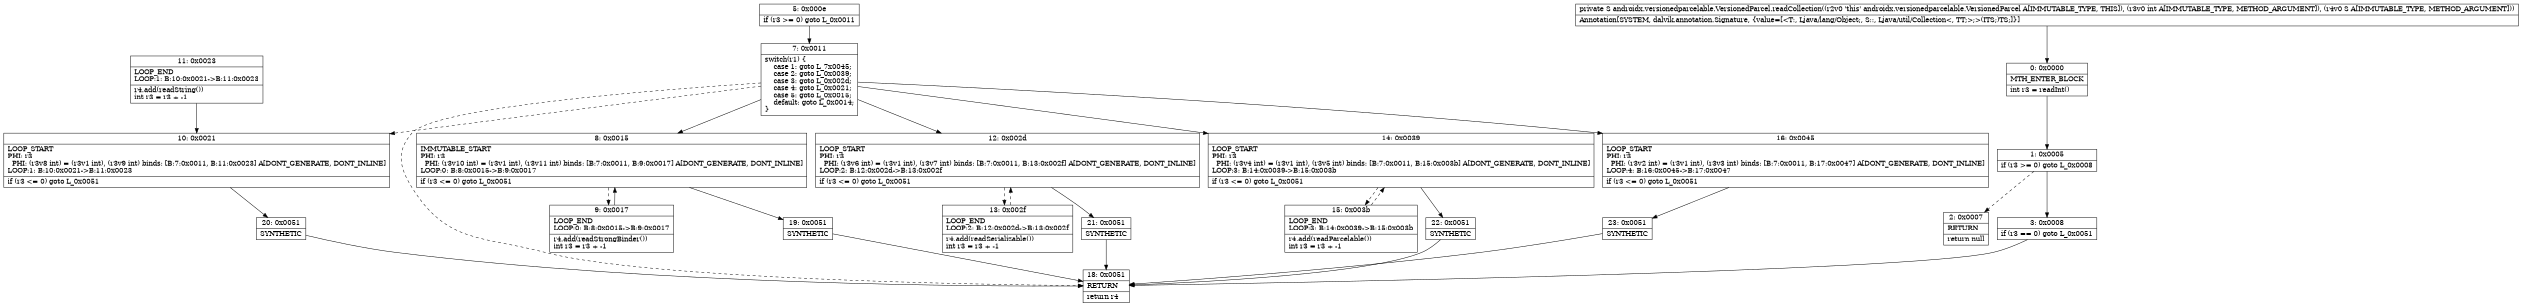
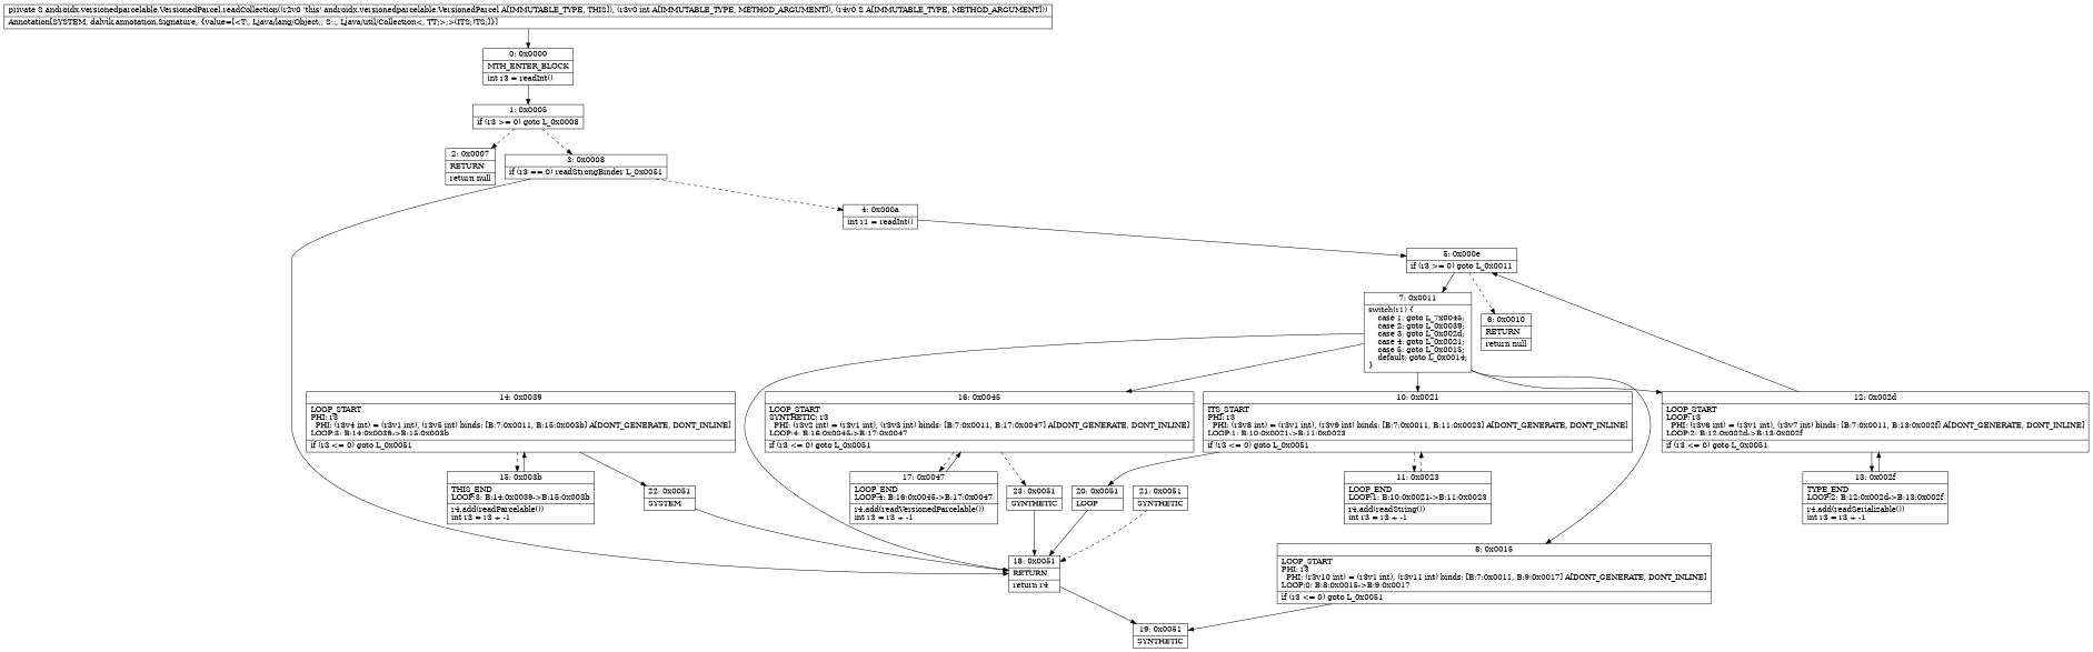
  digraph {
    node [shape=record]
    n1 [label="{0\:\ 0x0000|MTH_ENTER_BLOCK\l|int r3 = readInt()\l}"]
    n2 [label="{1\:\ 0x0005|if (r3 \>= 0) goto L_0x0008\l}"]
    n3 [label="{2\:\ 0x0007|RETURN\l|return null\l}"]
-   n4 [label="{3\:\ 0x0008|if (r3 == 0) goto L_0x0051\l}"]
+   n4 [label="{3\:\ 0x0008|if (r3 == 0) readStrongBinder L_0x0051\l}"]
+   n5 [label="{4\:\ 0x000a|int r1 = readInt()\l}"]
    n6 [label="{18\:\ 0x0051|RETURN\l|return r4\l}"]
    n7 [label="{5\:\ 0x000e|if (r3 \>= 0) goto L_0x0011\l}"]
+   n8 [label="{6\:\ 0x0010|RETURN\l|return null\l}"]
    n9 [label="{7\:\ 0x0011|switch(r1) \{\l    case 1: goto L_7x0045;\l    case 2: goto L_0x0039;\l    case 3: goto L_0x002d;\l    case 4: goto L_0x0021;\l    case 5: goto L_0x0015;\l    default: goto L_0x0014;\l\}\l}"]
-   n10 [label="{8\:\ 0x0015|IMMUTABLE_START\lPHI: r3 \l  PHI: (r3v10 int) = (r3v1 int), (r3v11 int) binds: [B:7:0x0011, B:9:0x0017] A[DONT_GENERATE, DONT_INLINE]\lLOOP:0: B:8:0x0015\-\>B:9:0x0017\l|if (r3 \<= 0) goto L_0x0051\l}"]
-   n11 [label="{10\:\ 0x0021|LOOP_START\lPHI: r3 \l  PHI: (r3v8 int) = (r3v1 int), (r3v9 int) binds: [B:7:0x0011, B:11:0x0023] A[DONT_GENERATE, DONT_INLINE]\lLOOP:1: B:10:0x0021\-\>B:11:0x0023\l|if (r3 \<= 0) goto L_0x0051\l}"]
-   n12 [label="{12\:\ 0x002d|LOOP_START\lPHI: r3 \l  PHI: (r3v6 int) = (r3v1 int), (r3v7 int) binds: [B:7:0x0011, B:13:0x002f] A[DONT_GENERATE, DONT_INLINE]\lLOOP:2: B:12:0x002d\-\>B:13:0x002f\l|if (r3 \<= 0) goto L_0x0051\l}"]
+   n10 [label="{8\:\ 0x0015|LOOP_START\lPHI: r3 \l  PHI: (r3v10 int) = (r3v1 int), (r3v11 int) binds: [B:7:0x0011, B:9:0x0017] A[DONT_GENERATE, DONT_INLINE]\lLOOP:0: B:8:0x0015\-\>B:9:0x0017\l|if (r3 \<= 0) goto L_0x0051\l}"]
+   n11 [label="{10\:\ 0x0021|ITS_START\lPHI: r3 \l  PHI: (r3v8 int) = (r3v1 int), (r3v9 int) binds: [B:7:0x0011, B:11:0x0023] A[DONT_GENERATE, DONT_INLINE]\lLOOP:1: B:10:0x0021\-\>B:11:0x0023\l|if (r3 \<= 0) goto L_0x0051\l}"]
+   n12 [label="{12\:\ 0x002d|LOOP_START\lLOOP: r3 \l  PHI: (r3v6 int) = (r3v1 int), (r3v7 int) binds: [B:7:0x0011, B:13:0x002f] A[DONT_GENERATE, DONT_INLINE]\lLOOP:2: B:12:0x002d\-\>B:13:0x002f\l|if (r3 \<= 0) goto L_0x0051\l}"]
    n13 [label="{14\:\ 0x0039|LOOP_START\lPHI: r3 \l  PHI: (r3v4 int) = (r3v1 int), (r3v5 int) binds: [B:7:0x0011, B:15:0x003b] A[DONT_GENERATE, DONT_INLINE]\lLOOP:3: B:14:0x0039\-\>B:15:0x003b\l|if (r3 \<= 0) goto L_0x0051\l}"]
-   n14 [label="{16\:\ 0x0045|LOOP_START\lPHI: r3 \l  PHI: (r3v2 int) = (r3v1 int), (r3v3 int) binds: [B:7:0x0011, B:17:0x0047] A[DONT_GENERATE, DONT_INLINE]\lLOOP:4: B:16:0x0045\-\>B:17:0x0047\l|if (r3 \<= 0) goto L_0x0051\l}"]
-   n15 [label="{9\:\ 0x0017|LOOP_END\lLOOP:0: B:8:0x0015\-\>B:9:0x0017\l|r4.add(readStrongBinder())\lint r3 = r3 + \-1\l}"]
+   n14 [label="{16\:\ 0x0045|LOOP_START\lSYNTHETIC: r3 \l  PHI: (r3v2 int) = (r3v1 int), (r3v3 int) binds: [B:7:0x0011, B:17:0x0047] A[DONT_GENERATE, DONT_INLINE]\lLOOP:4: B:16:0x0045\-\>B:17:0x0047\l|if (r3 \<= 0) goto L_0x0051\l}"]
    n16 [label="{19\:\ 0x0051|SYNTHETIC\l}"]
    n17 [label="{11\:\ 0x0023|LOOP_END\lLOOP:1: B:10:0x0021\-\>B:11:0x0023\l|r4.add(readString())\lint r3 = r3 + \-1\l}"]
-   n18 [label="{20\:\ 0x0051|SYNTHETIC\l}"]
-   n19 [label="{13\:\ 0x002f|LOOP_END\lLOOP:2: B:12:0x002d\-\>B:13:0x002f\l|r4.add(readSerializable())\lint r3 = r3 + \-1\l}"]
+   n18 [label="{20\:\ 0x0051|LOOP\l}"]
+   n19 [label="{13\:\ 0x002f|TYPE_END\lLOOP:2: B:12:0x002d\-\>B:13:0x002f\l|r4.add(readSerializable())\lint r3 = r3 + \-1\l}"]
    n20 [label="{21\:\ 0x0051|SYNTHETIC\l}"]
-   n21 [label="{15\:\ 0x003b|LOOP_END\lLOOP:3: B:14:0x0039\-\>B:15:0x003b\l|r4.add(readParcelable())\lint r3 = r3 + \-1\l}"]
-   n22 [label="{22\:\ 0x0051|SYNTHETIC\l}"]
+   n21 [label="{15\:\ 0x003b|THIS_END\lLOOP:3: B:14:0x0039\-\>B:15:0x003b\l|r4.add(readParcelable())\lint r3 = r3 + \-1\l}"]
+   n22 [label="{22\:\ 0x0051|SYSTEM\l}"]
+   n23 [label="{17\:\ 0x0047|LOOP_END\lLOOP:4: B:16:0x0045\-\>B:17:0x0047\l|r4.add(readVersionedParcelable())\lint r3 = r3 + \-1\l}"]
    n24 [label="{23\:\ 0x0051|SYNTHETIC\l}"]
    n25 [label="{private S androidx.versionedparcelable.VersionedParcel.readCollection((r2v0 'this' androidx.versionedparcelable.VersionedParcel A[IMMUTABLE_TYPE, THIS]), (r3v0 int A[IMMUTABLE_TYPE, METHOD_ARGUMENT]), (r4v0 S A[IMMUTABLE_TYPE, METHOD_ARGUMENT]))  | Annotation[SYSTEM, dalvik.annotation.Signature, \{value=[\<T:, Ljava\/lang\/Object;, S::, Ljava\/util\/Collection\<, TT;\>;\>(ITS;)TS;]\}]\l}"]
    n1 -> n2
    n2 -> n3 [style=dashed]
-   n2 -> n4
+   n2 -> n4 [style=dashed]
+   n4 -> n5 [style=dashed]
    n4 -> n6
+   n5 -> n7
+   n7 -> n8 [style=dashed]
    n7 -> n9
-   n9 -> n6 [style=dashed]
+   n9 -> n6
    n9 -> n10
-   n9 -> n11 [style=dashed]
+   n9 -> n11
    n9 -> n12
-   n9 -> n13
    n9 -> n14
-   n10 -> n15 [style=dashed]
    n10 -> n16
+   n11 -> n17 [style=dashed]
    n11 -> n18
-   n12 -> n19 [style=dashed]
-   n12 -> n20
+   n12 -> n19 [style=solid]
+   n12 -> n7
    n13 -> n21 [style=dashed]
    n13 -> n22
-   n14 -> n24
-   n15 -> n10
-   n16 -> n6
-   n17 -> n11
+   n14 -> n23 [style=dashed]
+   n14 -> n24 [style=dashed]
+   n6 -> n16
+   n17 -> n11 [style=dashed]
    n18 -> n6
-   n19 -> n12 [style=dashed]
-   n20 -> n6
-   n21 -> n13 [style=dashed]
+   n19 -> n12
+   n20 -> n6 [style=dashed]
+   n21 -> n13
    n22 -> n6
+   n23 -> n14
    n24 -> n6
    n25 -> n1
  }
